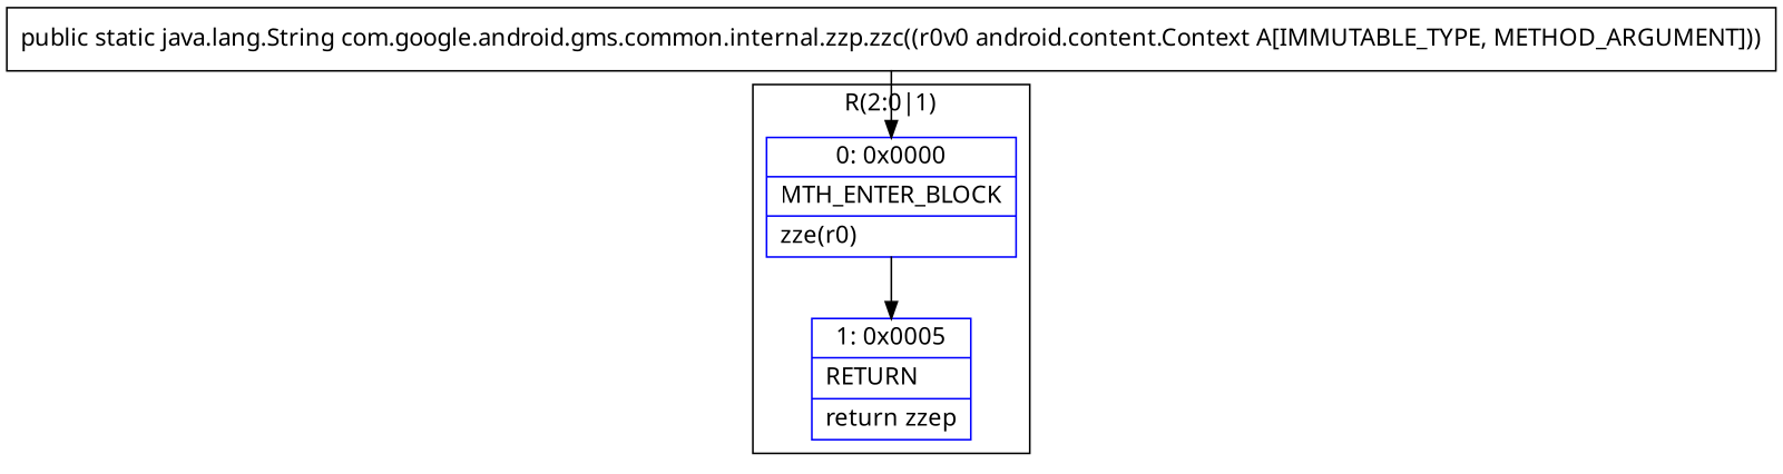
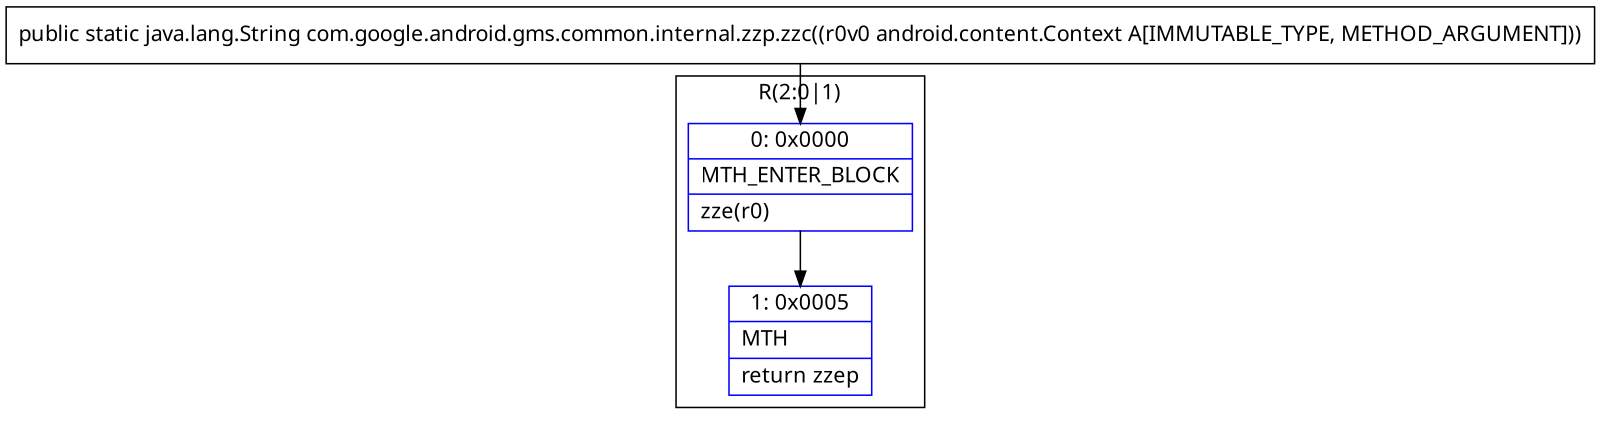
  digraph {
    fontname="Noto Sans"
    node [color=blue shape=record fontname="Noto Sans"]
    edge [fontname="Noto Sans"]
    n1 [label="{0\:\ 0x0000|MTH_ENTER_BLOCK\l|zze(r0)\l}"]
-   n2 [label="{1\:\ 0x0005|RETURN\l|return zzep\l}"]
+   n2 [label="{1\:\ 0x0005|MTH\l|return zzep\l}"]
    n3 [label="{public static java.lang.String com.google.android.gms.common.internal.zzp.zzc((r0v0 android.content.Context A[IMMUTABLE_TYPE, METHOD_ARGUMENT])) }" color=""]
    subgraph cluster_1 {
      label="R(2:0|1)"
      n1
      n2
    }
    n1 -> n2
    n3 -> n1
  }
